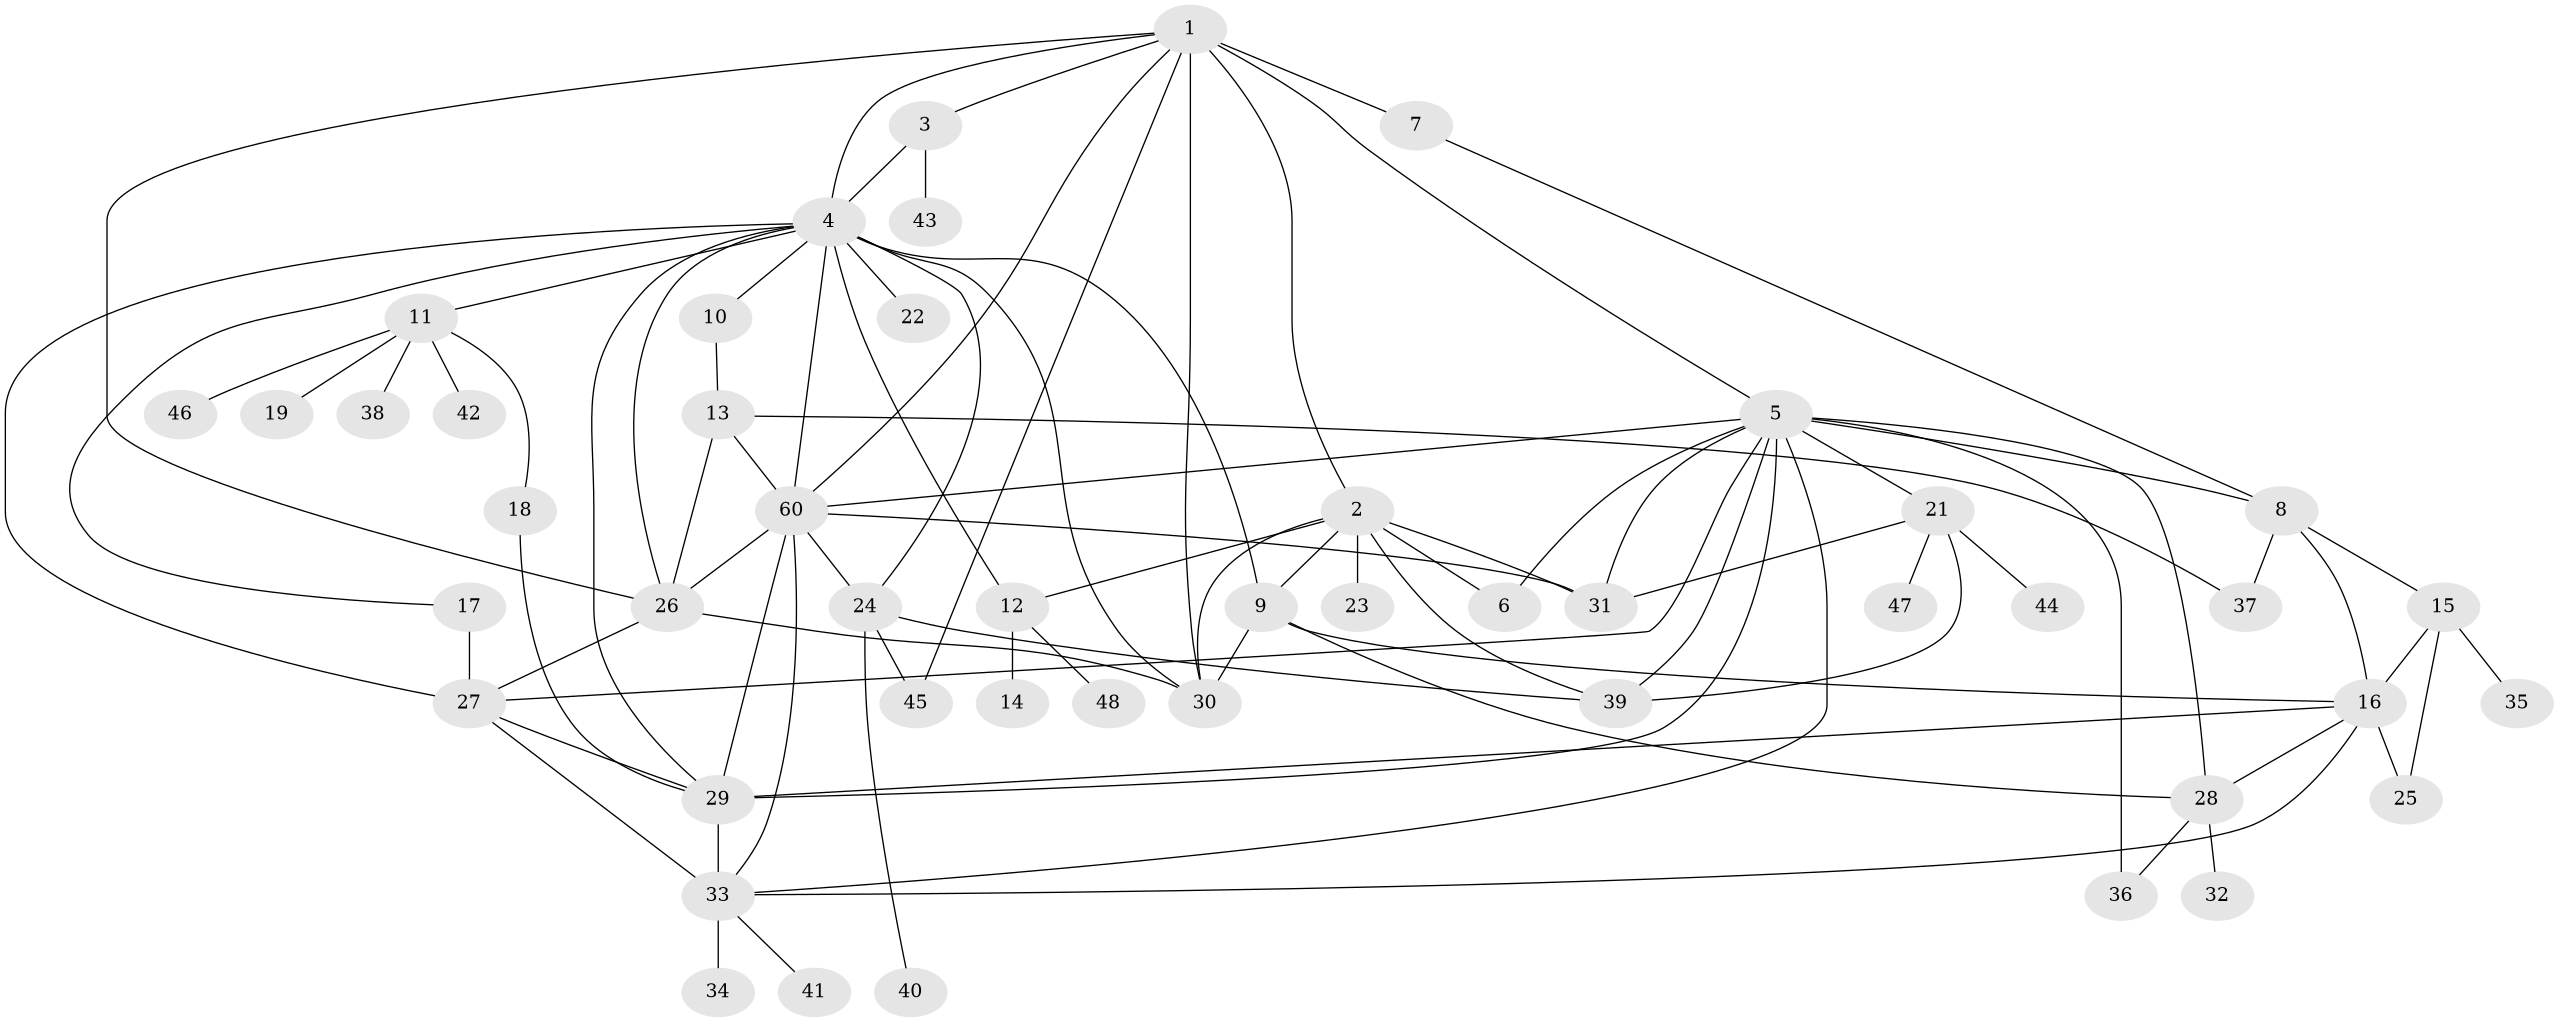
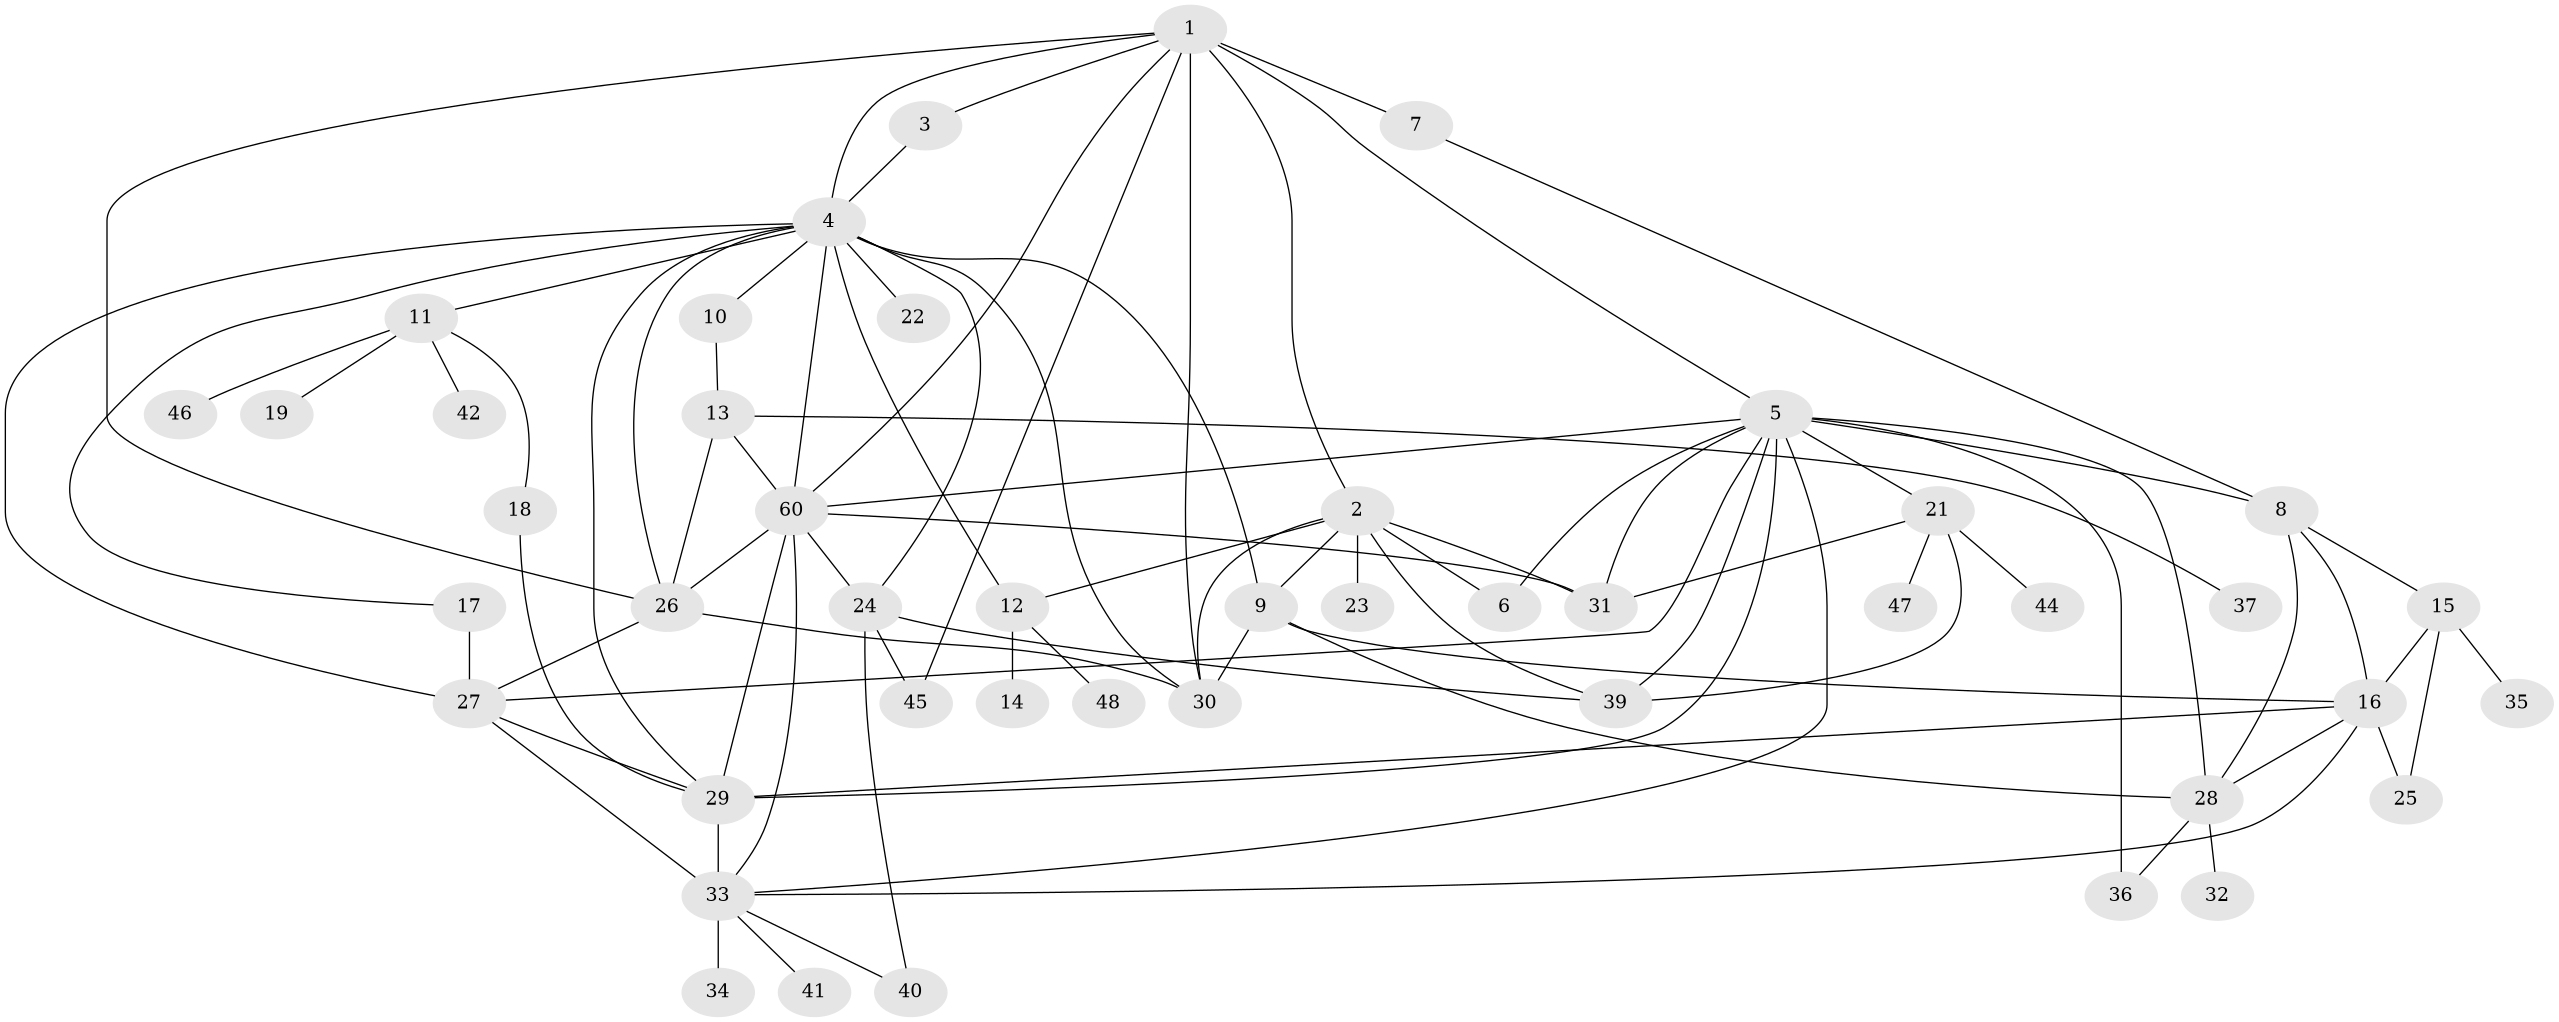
  graph {
    node [color=gray90 style=filled]
    edge [weight=1.0]
    1
    2
    3
    4
    5
    7
    n7 [label=60]
    26
    30
    45
    6
    9
    12
    23
    31
    39
-   43
    10
    11
    17
    22
    24
    27
    29
    8
    21
    28
    33
    36
    16
    14
    48
    13
    18
    19
-   38
    42
    46
    40
    15
    37
    44
    47
    32
    34
    41
    25
    35
    1 -- 2
    1 -- 3
    1 -- 4
    1 -- 5
    1 -- 7 [weight=3.0]
    1 -- n7
    1 -- 26
    1 -- 30
    1 -- 45
    2 -- 30
    2 -- 6
    2 -- 9
    2 -- 12
    2 -- 23 [weight=6.0]
    2 -- 31
    2 -- 39
    3 -- 4
-   3 -- 43
    4 -- n7
    4 -- 26
    4 -- 30
    4 -- 9
    4 -- 12
    4 -- 10
    4 -- 11
    4 -- 17
    4 -- 22 [weight=4.0]
    4 -- 24
    4 -- 27
    4 -- 29
    5 -- n7
    5 -- 6
    5 -- 31
    5 -- 39
    5 -- 27
    5 -- 29 [weight=6.0]
    5 -- 8
    5 -- 21
    5 -- 28
    5 -- 33
    5 -- 36
    7 -- 8
    n7 -- 26
    n7 -- 31
    n7 -- 24
    n7 -- 29
    n7 -- 33
    26 -- 30 [weight=6.0]
    26 -- 27
    9 -- 30
    9 -- 28
    9 -- 16
    12 -- 14
    12 -- 48
    10 -- 13
    11 -- 18
    11 -- 19
-   11 -- 38
    11 -- 42
    11 -- 46
    17 -- 27 [weight=2.0]
    24 -- 45
    24 -- 39
    24 -- 40
    27 -- 29
    27 -- 33
    29 -- 33 [weight=2.0]
    8 -- 16
    8 -- 15
-   8 -- 37
+   8 -- 28
    21 -- 31
    21 -- 39
    21 -- 44 [weight=2.0]
    21 -- 47
    28 -- 36
    28 -- 32
+   33 -- 40
    33 -- 34 [weight=4.0]
    33 -- 41
    16 -- 29
    16 -- 28
    16 -- 33
    16 -- 25
    13 -- n7 [weight=2.0]
    13 -- 26
    13 -- 37 [weight=2.0]
    18 -- 29
    15 -- 16
    15 -- 25
    15 -- 35
  }
